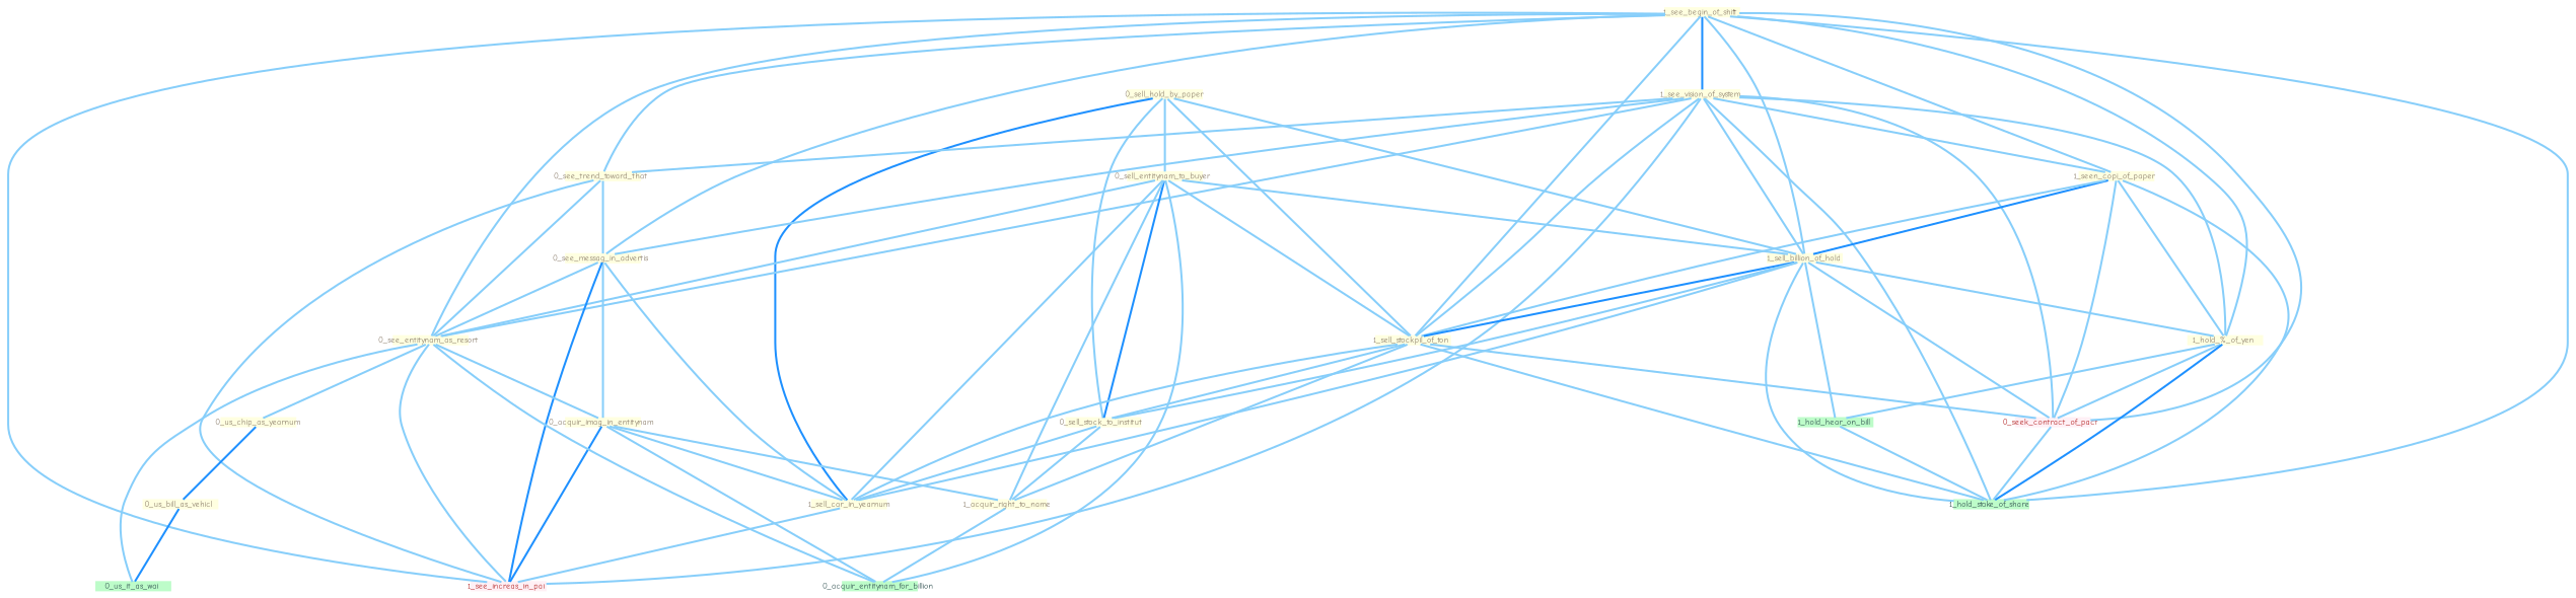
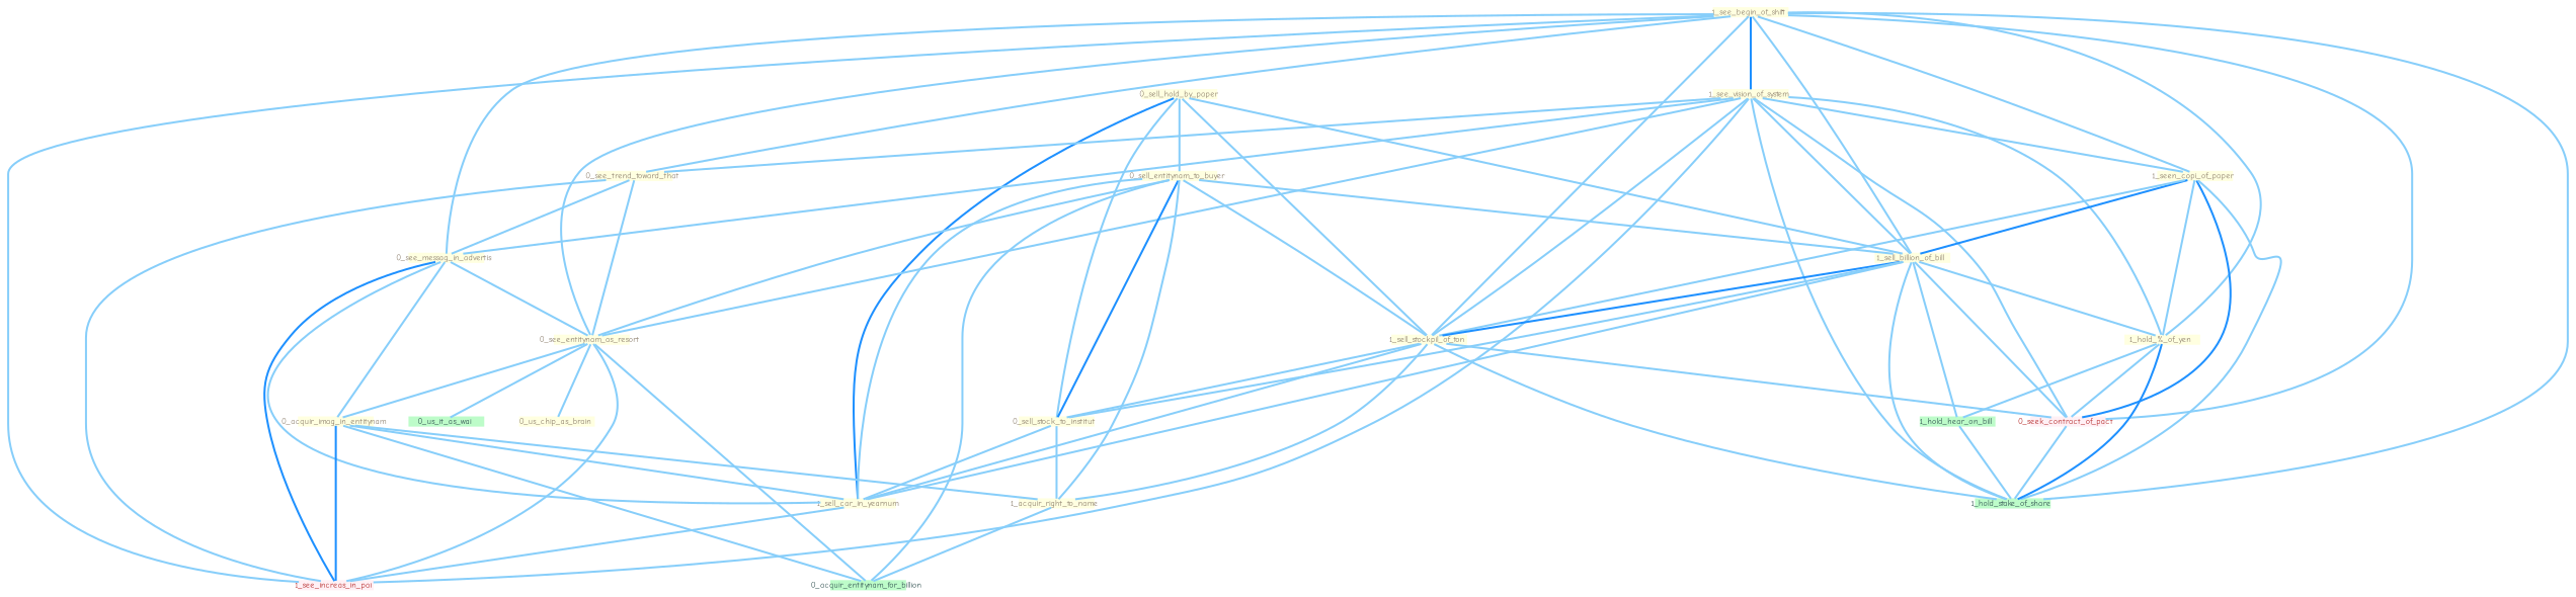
  graph {
    fontname="Comic Neue"
    node [color="#ffffe0" fixedsize=true fontcolor="#8b7d6b" fontname="Comic Neue" fontsize=4 shape=polygon style=filled]
    edge [color="#87cefa" fontname="Comic Neue" w=1]
    n1 [height=.06 label="0_sell_hold_by_paper" width=.5]
    "1_see_begin_of_shift " [height=.06 width=.5]
    "1_see_vision_of_system " [height=.06 width=.5]
    "0_sell_entitynam_to_buyer " [height=.06 width=.5]
    "0_see_trend_toward_that " [height=.06 width=.5]
    "0_see_messag_in_advertis " [height=.06 width=.5]
    "1_seen_copi_of_paper " [height=.06 width=.5]
    "0_acquir_imag_in_entitynam " [height=.06 width=.5]
-   "1_sell_billion_of_bill " [height=.06 width=.5 label="1_sell_billion_of_hold"]
+   "1_sell_billion_of_bill " [height=.06 width=.5]
    "0_see_entitynam_as_resort " [height=.06 width=.5]
    "1_sell_stockpil_of_ton " [height=.06 width=.5]
-   "0_us_chip_as_brain " [height=.06 width=.5 label="0_us_chip_as_yearnum"]
-   "0_us_bill_as_vehicl " [height=.06 width=.5]
+   "0_us_chip_as_brain " [height=.06 width=.5]
    "0_sell_stock_to_institut " [height=.06 width=.5]
    "1_acquir_right_to_name " [height=.06 width=.5]
    "1_hold_%_of_yen " [height=.06 width=.5]
    n17 [height=.06 label="1_sell_car_in_yearnum" width=.5]
    "0_seek_contract_of_pact " [color="#fff0f5" fontcolor="#b22222" height=.06 width=.5]
    "1_see_increas_in_pai " [color="#fff0f5" fontcolor="#b22222" height=.06 width=.5]
    "1_hold_stake_of_share " [color="#BDFCC9" fontcolor="#2f4f4f" height=.06 width=.5]
    "0_acquir_entitynam_for_billion " [color="#BDFCC9" fontcolor="#2f4f4f" height=.06 width=.5]
    "1_hold_hear_on_bill " [color="#BDFCC9" fontcolor="#2f4f4f" height=.06 width=.5]
    "0_us_it_as_wai " [color="#BDFCC9" fontcolor="#2f4f4f" height=.06 width=.5]
    subgraph sub_1 {
      n1
      "1_see_begin_of_shift "
      "1_see_vision_of_system "
      "0_sell_entitynam_to_buyer "
      "0_see_trend_toward_that "
      "0_see_messag_in_advertis "
      "1_seen_copi_of_paper "
      "0_acquir_imag_in_entitynam "
      "1_sell_billion_of_bill "
      "0_see_entitynam_as_resort "
      "1_sell_stockpil_of_ton "
      "0_us_chip_as_brain "
-     "0_us_bill_as_vehicl "
      "0_sell_stock_to_institut "
      "1_acquir_right_to_name "
      "1_hold_%_of_yen "
      n17
    }
    subgraph sub_2 {
      "0_seek_contract_of_pact "
      "1_see_increas_in_pai "
    }
    n1 -- "0_sell_entitynam_to_buyer "
    n1 -- "1_sell_billion_of_bill "
    n1 -- "1_sell_stockpil_of_ton "
    n1 -- "0_sell_stock_to_institut "
    n1 -- n17 [color="#1e90ff" w=2]
    "1_see_begin_of_shift " -- "1_see_vision_of_system " [color="#1e90ff" w=2]
    "1_see_begin_of_shift " -- "0_see_trend_toward_that "
    "1_see_begin_of_shift " -- "0_see_messag_in_advertis "
    "1_see_begin_of_shift " -- "1_seen_copi_of_paper "
    "1_see_begin_of_shift " -- "1_sell_billion_of_bill "
    "1_see_begin_of_shift " -- "0_see_entitynam_as_resort "
    "1_see_begin_of_shift " -- "1_sell_stockpil_of_ton "
    "1_see_begin_of_shift " -- "1_hold_%_of_yen "
    "1_see_begin_of_shift " -- "0_seek_contract_of_pact "
    "1_see_begin_of_shift " -- "1_see_increas_in_pai "
    "1_see_begin_of_shift " -- "1_hold_stake_of_share "
    "1_see_vision_of_system " -- "0_see_trend_toward_that "
    "1_see_vision_of_system " -- "0_see_messag_in_advertis "
    "1_see_vision_of_system " -- "1_seen_copi_of_paper "
    "1_see_vision_of_system " -- "1_sell_billion_of_bill "
    "1_see_vision_of_system " -- "0_see_entitynam_as_resort "
    "1_see_vision_of_system " -- "1_sell_stockpil_of_ton "
    "1_see_vision_of_system " -- "1_hold_%_of_yen "
    "1_see_vision_of_system " -- "0_seek_contract_of_pact "
    "1_see_vision_of_system " -- "1_see_increas_in_pai "
    "1_see_vision_of_system " -- "1_hold_stake_of_share "
    "0_sell_entitynam_to_buyer " -- "1_sell_billion_of_bill "
    "0_sell_entitynam_to_buyer " -- "0_see_entitynam_as_resort "
    "0_sell_entitynam_to_buyer " -- "1_sell_stockpil_of_ton "
    "0_sell_entitynam_to_buyer " -- "0_sell_stock_to_institut " [color="#1e90ff" w=2]
    "0_sell_entitynam_to_buyer " -- "1_acquir_right_to_name "
    "0_sell_entitynam_to_buyer " -- n17
    "0_sell_entitynam_to_buyer " -- "0_acquir_entitynam_for_billion "
    "0_see_trend_toward_that " -- "0_see_messag_in_advertis "
    "0_see_trend_toward_that " -- "0_see_entitynam_as_resort "
    "0_see_trend_toward_that " -- "1_see_increas_in_pai "
    "0_see_messag_in_advertis " -- "0_acquir_imag_in_entitynam "
    "0_see_messag_in_advertis " -- "0_see_entitynam_as_resort "
    "0_see_messag_in_advertis " -- n17
    "0_see_messag_in_advertis " -- "1_see_increas_in_pai " [color="#1e90ff" w=2]
    "1_seen_copi_of_paper " -- "1_sell_billion_of_bill " [color="#1e90ff"]
    "1_seen_copi_of_paper " -- "1_sell_stockpil_of_ton "
    "1_seen_copi_of_paper " -- "1_hold_%_of_yen "
-   "1_seen_copi_of_paper " -- "0_seek_contract_of_pact "
+   "1_seen_copi_of_paper " -- "0_seek_contract_of_pact " [color="#1e90ff"]
    "1_seen_copi_of_paper " -- "1_hold_stake_of_share "
    "0_acquir_imag_in_entitynam " -- "1_acquir_right_to_name "
    "0_acquir_imag_in_entitynam " -- n17
    "0_acquir_imag_in_entitynam " -- "1_see_increas_in_pai " [color="#1e90ff"]
    "0_acquir_imag_in_entitynam " -- "0_acquir_entitynam_for_billion "
    "1_sell_billion_of_bill " -- "1_sell_stockpil_of_ton " [color="#1e90ff" w=2]
    "1_sell_billion_of_bill " -- "0_sell_stock_to_institut "
    "1_sell_billion_of_bill " -- "1_hold_%_of_yen "
    "1_sell_billion_of_bill " -- n17
    "1_sell_billion_of_bill " -- "0_seek_contract_of_pact "
    "1_sell_billion_of_bill " -- "1_hold_stake_of_share "
    "1_sell_billion_of_bill " -- "1_hold_hear_on_bill "
    "0_see_entitynam_as_resort " -- "0_acquir_imag_in_entitynam "
    "0_see_entitynam_as_resort " -- "0_us_chip_as_brain "
    "0_see_entitynam_as_resort " -- "1_see_increas_in_pai "
    "0_see_entitynam_as_resort " -- "0_acquir_entitynam_for_billion "
    "0_see_entitynam_as_resort " -- "0_us_it_as_wai "
    "1_sell_stockpil_of_ton " -- "0_sell_stock_to_institut "
    "1_sell_stockpil_of_ton " -- "1_acquir_right_to_name "
    "1_sell_stockpil_of_ton " -- n17
    "1_sell_stockpil_of_ton " -- "0_seek_contract_of_pact "
    "1_sell_stockpil_of_ton " -- "1_hold_stake_of_share "
-   "0_us_chip_as_brain " -- "0_us_bill_as_vehicl " [color="#1e90ff" w=2]
-   "0_us_bill_as_vehicl " -- "0_us_it_as_wai " [color="#1e90ff" w=2]
    "0_sell_stock_to_institut " -- "1_acquir_right_to_name "
    "0_sell_stock_to_institut " -- n17
    "1_acquir_right_to_name " -- "0_acquir_entitynam_for_billion "
    "1_hold_%_of_yen " -- "0_seek_contract_of_pact "
    "1_hold_%_of_yen " -- "1_hold_stake_of_share " [color="#1e90ff" w=2]
    "1_hold_%_of_yen " -- "1_hold_hear_on_bill "
    n17 -- "1_see_increas_in_pai "
    "0_seek_contract_of_pact " -- "1_hold_stake_of_share "
    "1_hold_hear_on_bill " -- "1_hold_stake_of_share "
  }
